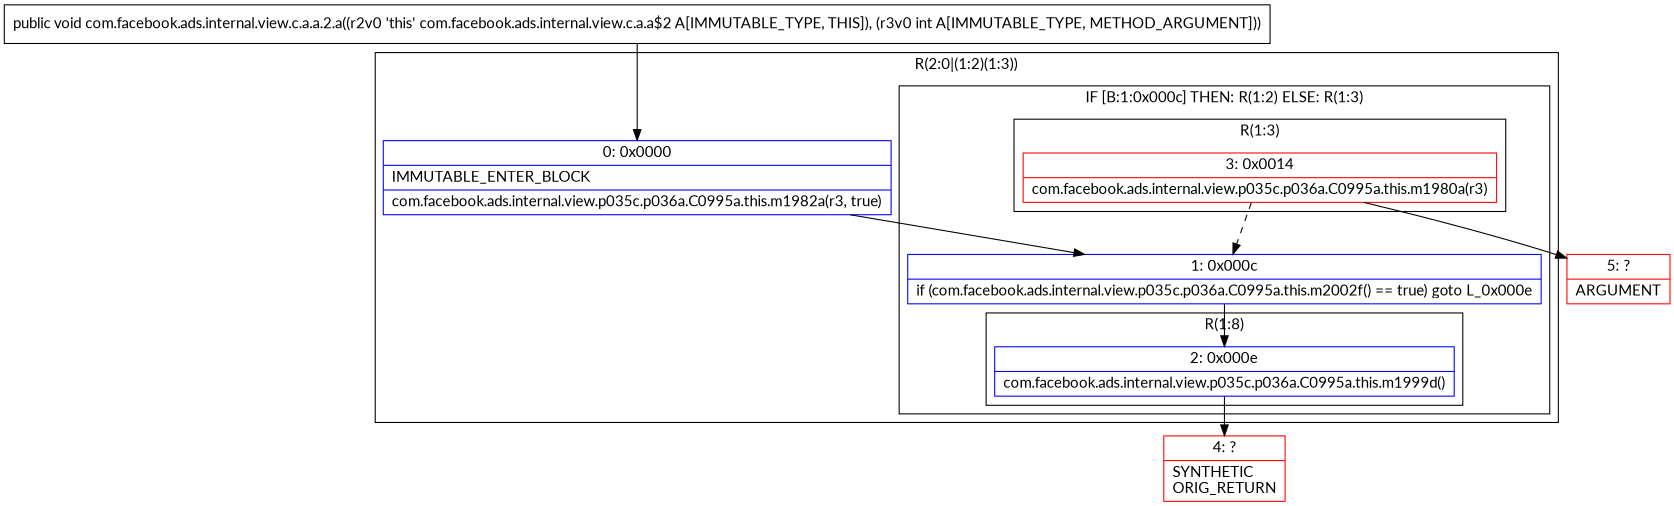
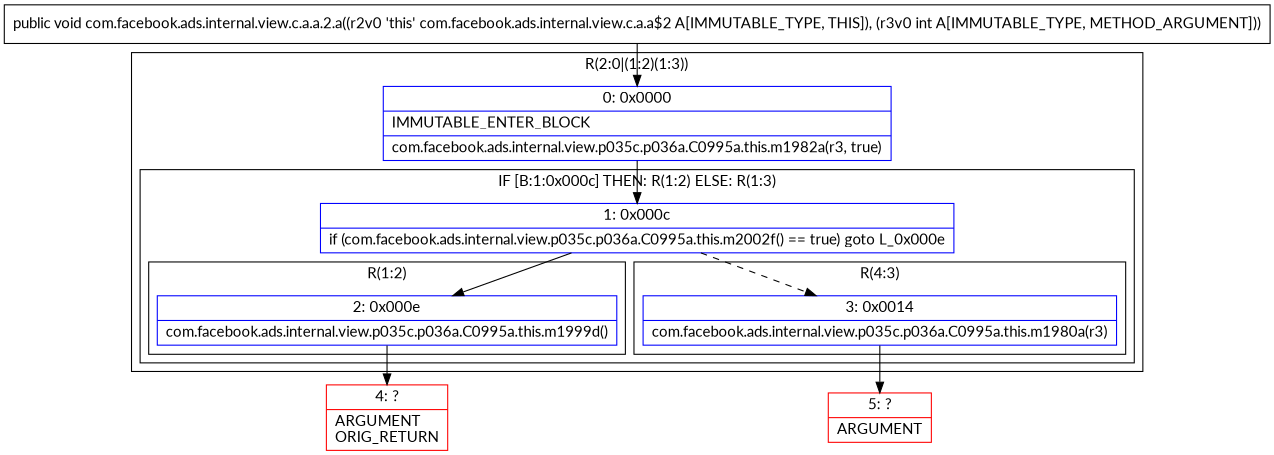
  digraph {
    fontname=Lato
    node [color=blue fontname=Lato shape=record]
    edge [fontname=Lato]
    n1 [label="{2\:\ 0x000e|com.facebook.ads.internal.view.p035c.p036a.C0995a.this.m1999d()\l}"]
-   n2 [color=red label="{3\:\ 0x0014|com.facebook.ads.internal.view.p035c.p036a.C0995a.this.m1980a(r3)\l}"]
+   n2 [label="{3\:\ 0x0014|com.facebook.ads.internal.view.p035c.p036a.C0995a.this.m1980a(r3)\l}"]
    n3 [label="{1\:\ 0x000c|if (com.facebook.ads.internal.view.p035c.p036a.C0995a.this.m2002f() == true) goto L_0x000e\l}"]
    n4 [label="{0\:\ 0x0000|IMMUTABLE_ENTER_BLOCK\l|com.facebook.ads.internal.view.p035c.p036a.C0995a.this.m1982a(r3, true)\l}"]
-   n5 [color=red label="{4\:\ ?|SYNTHETIC\lORIG_RETURN\l}"]
+   n5 [color=red label="{4\:\ ?|ARGUMENT\lORIG_RETURN\l}"]
    n6 [color=red label="{5\:\ ?|ARGUMENT\l}"]
    n7 [label="{public void com.facebook.ads.internal.view.c.a.a.2.a((r2v0 'this' com.facebook.ads.internal.view.c.a.a$2 A[IMMUTABLE_TYPE, THIS]), (r3v0 int A[IMMUTABLE_TYPE, METHOD_ARGUMENT])) }" color=""]
    subgraph cluster_1 {
      label="R(2:0|(1:2)(1:3))"
      n4
      subgraph cluster_2 {
        label="IF [B:1:0x000c] THEN: R(1:2) ELSE: R(1:3)"
        n3
        subgraph cluster_3 {
-         label="R(1:8)"
+         label="R(1:2)"
          n1
        }
        subgraph cluster_4 {
-         label="R(1:3)"
+         label="R(4:3)"
          n2
        }
      }
    }
    n1 -> n5
    n2 -> n6
    n3 -> n1
-   n2 -> n3 [style=dashed]
+   n3 -> n2 [style=dashed]
    n4 -> n3
    n7 -> n4
  }
